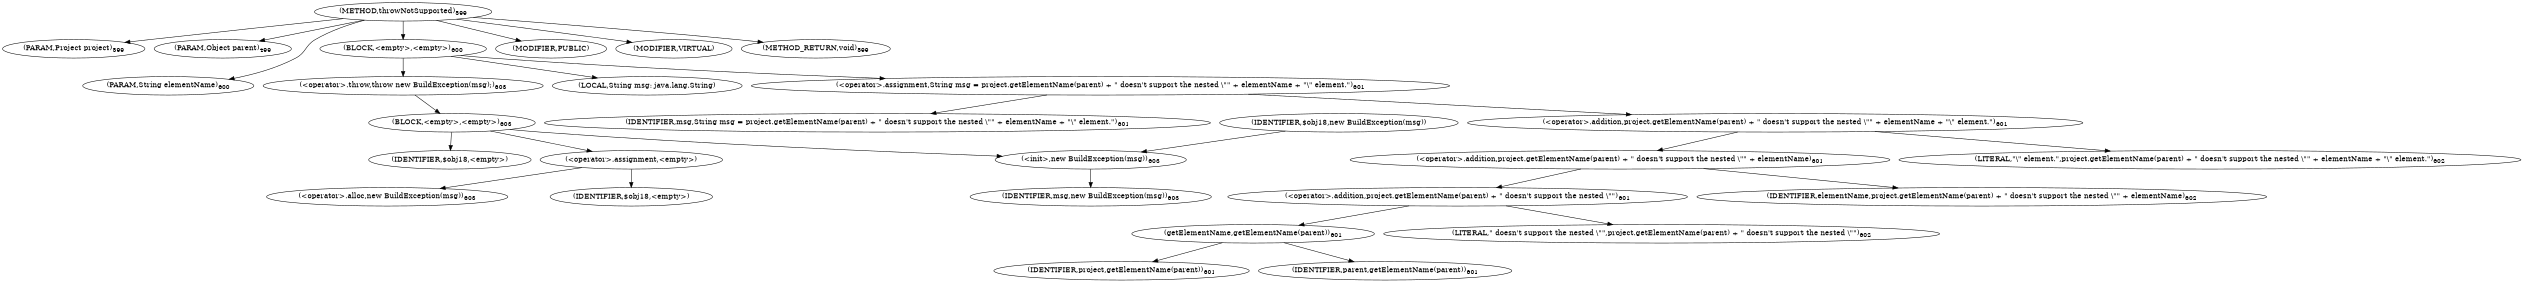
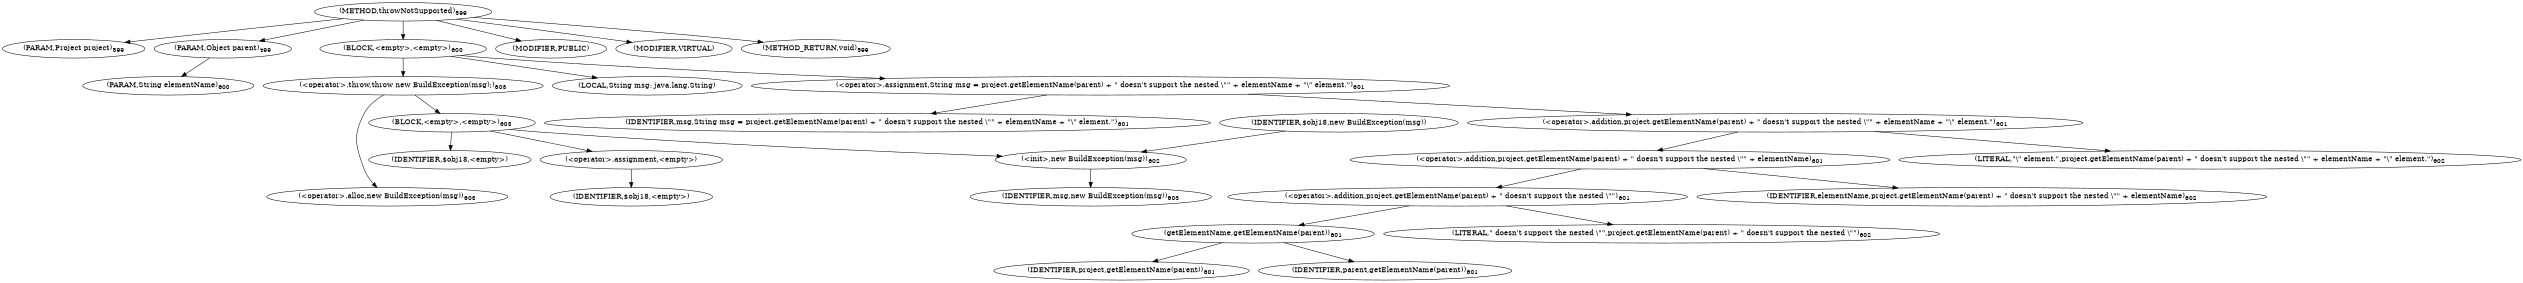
  digraph {
    n1 [label=<(METHOD,throwNotSupported)<SUB>599</SUB>>]
    n2 [label=<(PARAM,Project project)<SUB>599</SUB>>]
    n3 [label=<(PARAM,Object parent)<SUB>499</SUB>>]
    n4 [label=<(PARAM,String elementName)<SUB>600</SUB>>]
    n5 [label=<(BLOCK,&lt;empty&gt;,&lt;empty&gt;)<SUB>600</SUB>>]
    n6 [label=<(MODIFIER,PUBLIC)>]
    n7 [label=<(MODIFIER,VIRTUAL)>]
    n8 [label=<(METHOD_RETURN,void)<SUB>599</SUB>>]
    n9 [label=<(LOCAL,String msg: java.lang.String)>]
    n10 [label=<(&lt;operator&gt;.assignment,String msg = project.getElementName(parent) + &quot; doesn't support the nested \&quot;&quot; + elementName + &quot;\&quot; element.&quot;)<SUB>601</SUB>>]
    n11 [label=<(&lt;operator&gt;.throw,throw new BuildException(msg);)<SUB>603</SUB>>]
    n12 [label=<(IDENTIFIER,msg,String msg = project.getElementName(parent) + &quot; doesn't support the nested \&quot;&quot; + elementName + &quot;\&quot; element.&quot;)<SUB>601</SUB>>]
    n13 [label=<(&lt;operator&gt;.addition,project.getElementName(parent) + &quot; doesn't support the nested \&quot;&quot; + elementName + &quot;\&quot; element.&quot;)<SUB>601</SUB>>]
    n14 [label=<(BLOCK,&lt;empty&gt;,&lt;empty&gt;)<SUB>603</SUB>>]
    n15 [label=<(&lt;operator&gt;.addition,project.getElementName(parent) + &quot; doesn't support the nested \&quot;&quot; + elementName)<SUB>601</SUB>>]
    n16 [label=<(LITERAL,&quot;\&quot; element.&quot;,project.getElementName(parent) + &quot; doesn't support the nested \&quot;&quot; + elementName + &quot;\&quot; element.&quot;)<SUB>602</SUB>>]
    n17 [label=<(&lt;operator&gt;.addition,project.getElementName(parent) + &quot; doesn't support the nested \&quot;&quot;)<SUB>601</SUB>>]
    n18 [label=<(IDENTIFIER,elementName,project.getElementName(parent) + &quot; doesn't support the nested \&quot;&quot; + elementName)<SUB>602</SUB>>]
    n19 [label=<(getElementName,getElementName(parent))<SUB>601</SUB>>]
    n20 [label=<(LITERAL,&quot; doesn't support the nested \&quot;&quot;,project.getElementName(parent) + &quot; doesn't support the nested \&quot;&quot;)<SUB>602</SUB>>]
    n21 [label=<(IDENTIFIER,project,getElementName(parent))<SUB>601</SUB>>]
    n22 [label=<(IDENTIFIER,parent,getElementName(parent))<SUB>601</SUB>>]
    n23 [label=<(&lt;operator&gt;.assignment,&lt;empty&gt;)>]
-   n24 [label=<(&lt;init&gt;,new BuildException(msg))<SUB>603</SUB>>]
+   n24 [label=<(&lt;init&gt;,new BuildException(msg))<SUB>602</SUB>>]
    n25 [label=<(IDENTIFIER,$obj18,&lt;empty&gt;)>]
    n26 [label=<(IDENTIFIER,$obj18,&lt;empty&gt;)>]
    n27 [label=<(&lt;operator&gt;.alloc,new BuildException(msg))<SUB>603</SUB>>]
    n28 [label=<(IDENTIFIER,msg,new BuildException(msg))<SUB>603</SUB>>]
    n29 [label=<(IDENTIFIER,$obj18,new BuildException(msg))>]
    n1 -> n2
    n1 -> n3
-   n1 -> n4
+   n3 -> n4
    n1 -> n5
    n1 -> n6
    n1 -> n7
    n1 -> n8
    n5 -> n9
    n5 -> n10
    n5 -> n11
    n10 -> n12
    n10 -> n13
    n11 -> n14
    n13 -> n15
    n13 -> n16
    n14 -> n23
    n14 -> n24
    n14 -> n25
    n15 -> n17
    n15 -> n18
    n17 -> n19
    n17 -> n20
    n19 -> n21
    n19 -> n22
    n23 -> n26
-   n23 -> n27
+   n11 -> n27
    n24 -> n28
    n29 -> n24
  }
